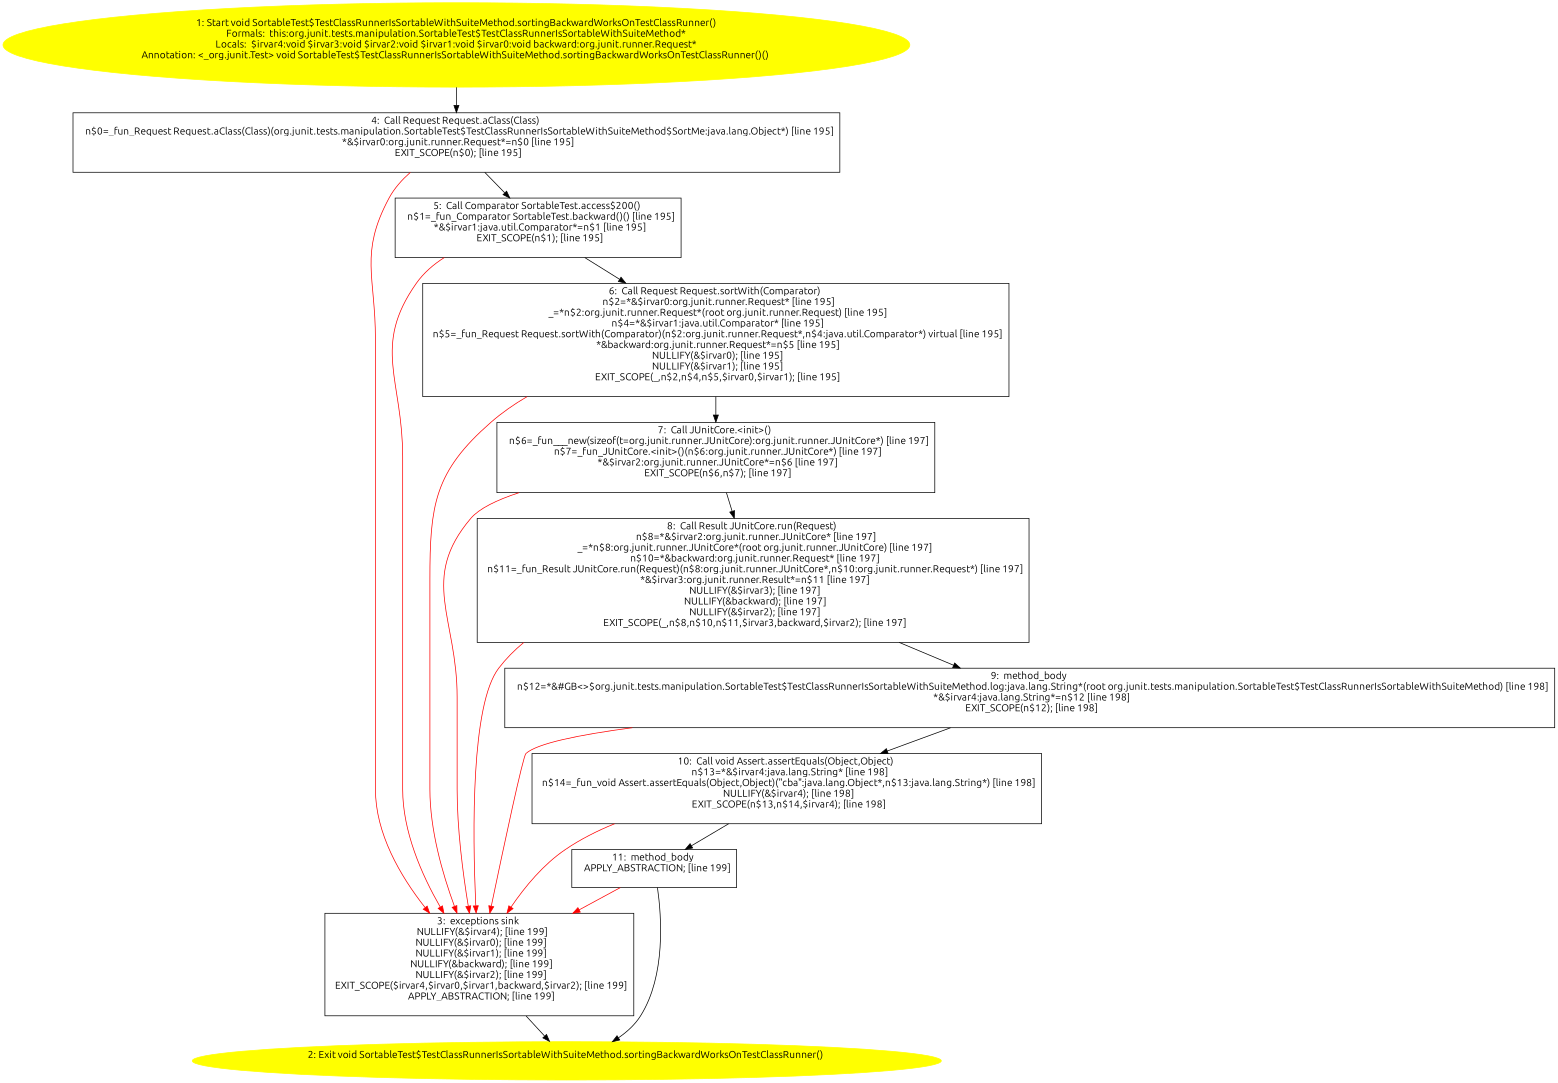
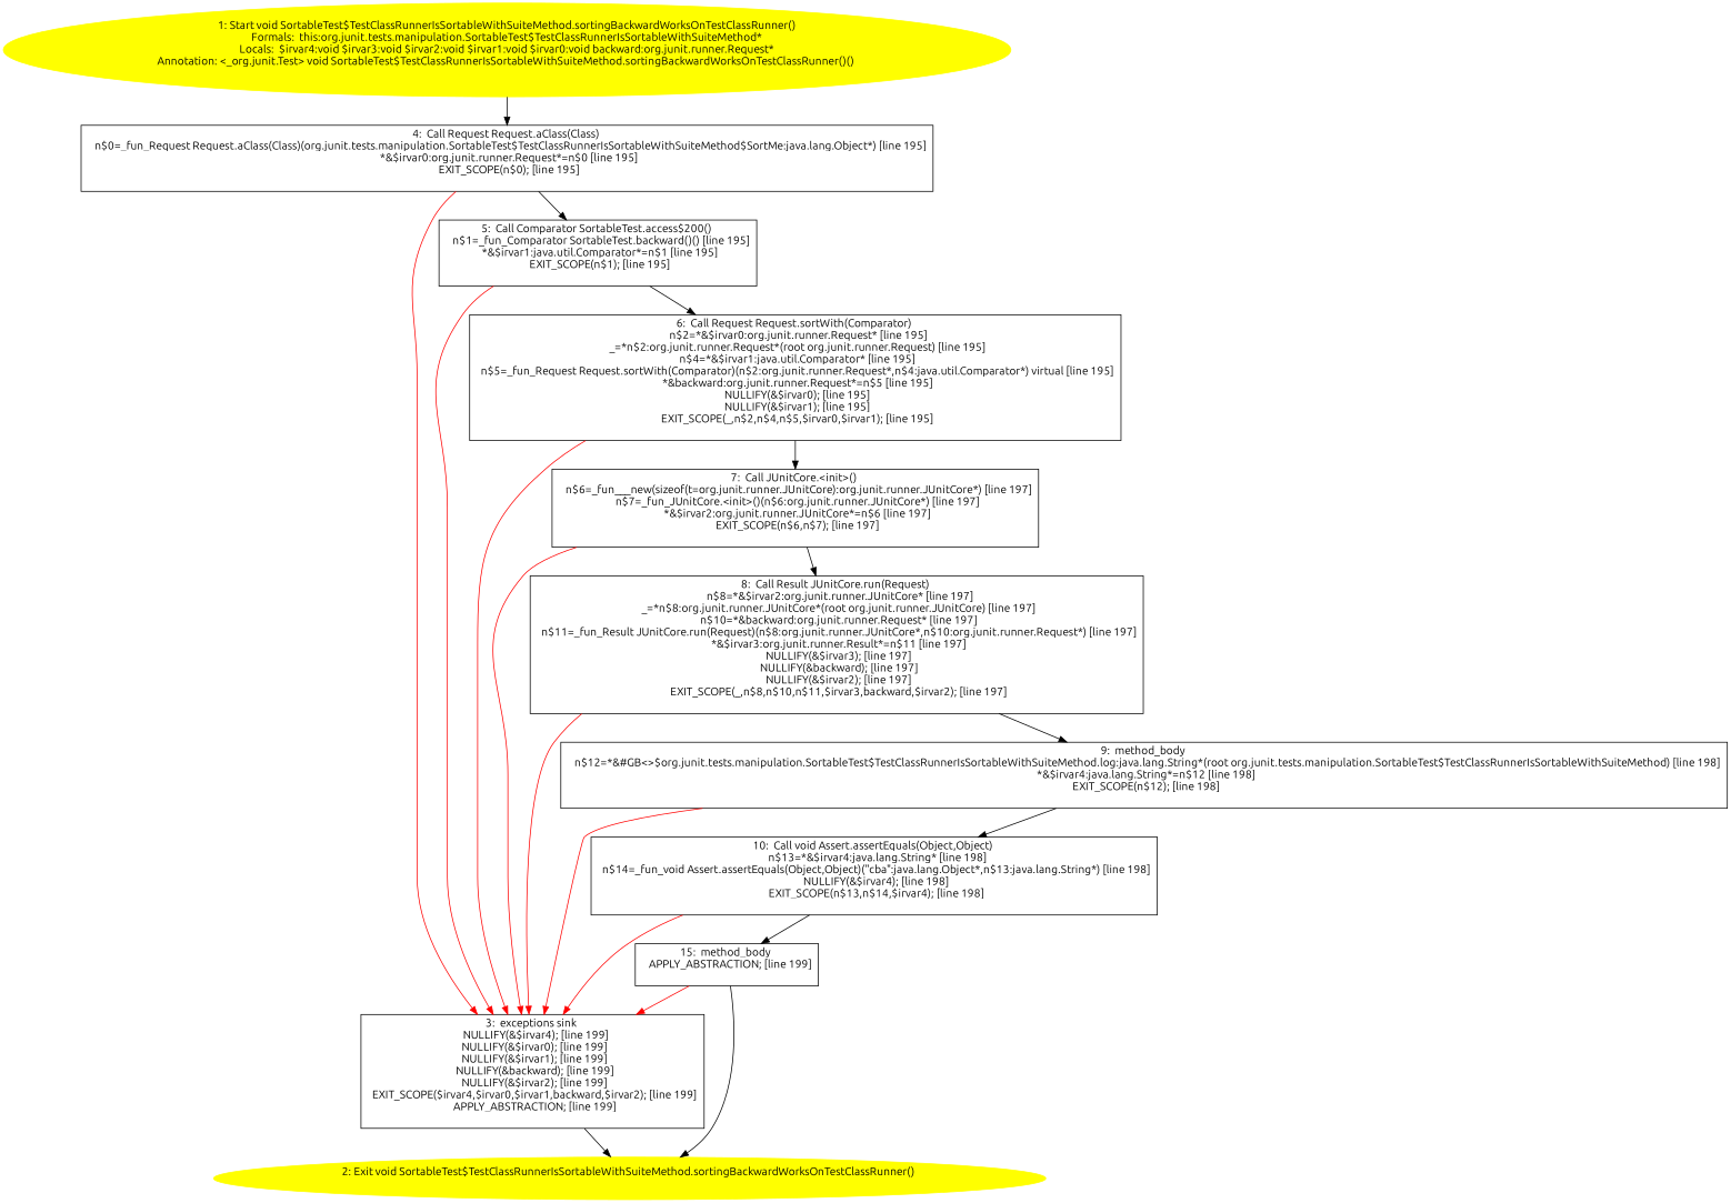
  digraph {
    fontname=Ubuntu
    node [fontname=Ubuntu shape=box]
    edge [fontname=Ubuntu]
    n1 [color=yellow label="1: Start void SortableTest$TestClassRunnerIsSortableWithSuiteMethod.sortingBackwardWorksOnTestClassRunner()\nFormals:  this:org.junit.tests.manipulation.SortableTest$TestClassRunnerIsSortableWithSuiteMethod*\nLocals:  $irvar4:void $irvar3:void $irvar2:void $irvar1:void $irvar0:void backward:org.junit.runner.Request*\nAnnotation: <_org.junit.Test> void SortableTest$TestClassRunnerIsSortableWithSuiteMethod.sortingBackwardWorksOnTestClassRunner()() \n  " style=filled shape=""]
    n2 [label="4:  Call Request Request.aClass(Class) \n   n$0=_fun_Request Request.aClass(Class)(org.junit.tests.manipulation.SortableTest$TestClassRunnerIsSortableWithSuiteMethod$SortMe:java.lang.Object*) [line 195]\n  *&$irvar0:org.junit.runner.Request*=n$0 [line 195]\n  EXIT_SCOPE(n$0); [line 195]\n "]
    n3 [label="3:  exceptions sink \n   NULLIFY(&$irvar4); [line 199]\n  NULLIFY(&$irvar0); [line 199]\n  NULLIFY(&$irvar1); [line 199]\n  NULLIFY(&backward); [line 199]\n  NULLIFY(&$irvar2); [line 199]\n  EXIT_SCOPE($irvar4,$irvar0,$irvar1,backward,$irvar2); [line 199]\n  APPLY_ABSTRACTION; [line 199]\n "]
    n4 [label="5:  Call Comparator SortableTest.access$200() \n   n$1=_fun_Comparator SortableTest.backward()() [line 195]\n  *&$irvar1:java.util.Comparator*=n$1 [line 195]\n  EXIT_SCOPE(n$1); [line 195]\n "]
    n5 [color=yellow label="2: Exit void SortableTest$TestClassRunnerIsSortableWithSuiteMethod.sortingBackwardWorksOnTestClassRunner() \n  " style=filled shape=""]
    n6 [label="6:  Call Request Request.sortWith(Comparator) \n   n$2=*&$irvar0:org.junit.runner.Request* [line 195]\n  _=*n$2:org.junit.runner.Request*(root org.junit.runner.Request) [line 195]\n  n$4=*&$irvar1:java.util.Comparator* [line 195]\n  n$5=_fun_Request Request.sortWith(Comparator)(n$2:org.junit.runner.Request*,n$4:java.util.Comparator*) virtual [line 195]\n  *&backward:org.junit.runner.Request*=n$5 [line 195]\n  NULLIFY(&$irvar0); [line 195]\n  NULLIFY(&$irvar1); [line 195]\n  EXIT_SCOPE(_,n$2,n$4,n$5,$irvar0,$irvar1); [line 195]\n "]
    n7 [label="7:  Call JUnitCore.<init>() \n   n$6=_fun___new(sizeof(t=org.junit.runner.JUnitCore):org.junit.runner.JUnitCore*) [line 197]\n  n$7=_fun_JUnitCore.<init>()(n$6:org.junit.runner.JUnitCore*) [line 197]\n  *&$irvar2:org.junit.runner.JUnitCore*=n$6 [line 197]\n  EXIT_SCOPE(n$6,n$7); [line 197]\n "]
    n8 [label="8:  Call Result JUnitCore.run(Request) \n   n$8=*&$irvar2:org.junit.runner.JUnitCore* [line 197]\n  _=*n$8:org.junit.runner.JUnitCore*(root org.junit.runner.JUnitCore) [line 197]\n  n$10=*&backward:org.junit.runner.Request* [line 197]\n  n$11=_fun_Result JUnitCore.run(Request)(n$8:org.junit.runner.JUnitCore*,n$10:org.junit.runner.Request*) [line 197]\n  *&$irvar3:org.junit.runner.Result*=n$11 [line 197]\n  NULLIFY(&$irvar3); [line 197]\n  NULLIFY(&backward); [line 197]\n  NULLIFY(&$irvar2); [line 197]\n  EXIT_SCOPE(_,n$8,n$10,n$11,$irvar3,backward,$irvar2); [line 197]\n "]
    n9 [label="9:  method_body \n   n$12=*&#GB<>$org.junit.tests.manipulation.SortableTest$TestClassRunnerIsSortableWithSuiteMethod.log:java.lang.String*(root org.junit.tests.manipulation.SortableTest$TestClassRunnerIsSortableWithSuiteMethod) [line 198]\n  *&$irvar4:java.lang.String*=n$12 [line 198]\n  EXIT_SCOPE(n$12); [line 198]\n "]
    n10 [label="10:  Call void Assert.assertEquals(Object,Object) \n   n$13=*&$irvar4:java.lang.String* [line 198]\n  n$14=_fun_void Assert.assertEquals(Object,Object)(\"cba\":java.lang.Object*,n$13:java.lang.String*) [line 198]\n  NULLIFY(&$irvar4); [line 198]\n  EXIT_SCOPE(n$13,n$14,$irvar4); [line 198]\n "]
-   n11 [label="11:  method_body \n   APPLY_ABSTRACTION; [line 199]\n "]
+   n11 [label="15:  method_body \n   APPLY_ABSTRACTION; [line 199]\n "]
    n1 -> n2
    n2 -> n3 [color=red]
    n2 -> n4
    n3 -> n5
    n4 -> n3 [color=red]
    n4 -> n6
    n6 -> n3 [color=red]
    n6 -> n7
    n7 -> n3 [color=red]
    n7 -> n8
    n8 -> n3 [color=red]
    n8 -> n9
    n9 -> n3 [color=red]
    n9 -> n10
    n10 -> n3 [color=red]
    n10 -> n11
    n11 -> n3 [color=red]
    n11 -> n5
  }
